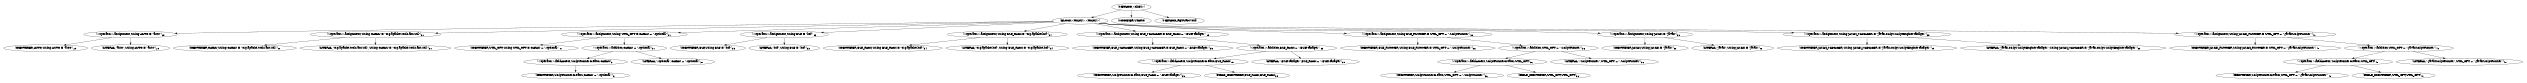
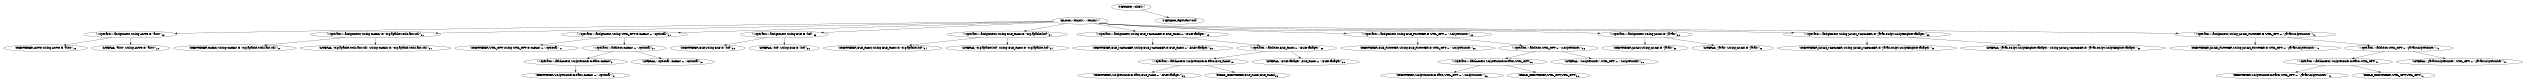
  digraph {
    n1 [label=<(METHOD,&lt;clinit&gt;)>]
    n2 [label=<(BLOCK,&lt;empty&gt;,&lt;empty&gt;)>]
-   n3 [label=<(MODIFIER,STATIC)>]
    n4 [label=<(METHOD_RETURN,void)>]
    n5 [label=<(&lt;operator&gt;.assignment,String AUTO = &quot;auto&quot;)<SUB>29</SUB>>]
    n6 [label=<(&lt;operator&gt;.assignment,String OATAU = &quot;org.apache.tools.ant.util&quot;)<SUB>30</SUB>>]
    n7 [label=<(&lt;operator&gt;.assignment,String UTIL_OPT = OATAU + &quot;.optional&quot;)<SUB>31</SUB>>]
    n8 [label=<(&lt;operator&gt;.assignment,String BSF = &quot;bsf&quot;)<SUB>33</SUB>>]
    n9 [label=<(&lt;operator&gt;.assignment,String BSF_PACK = &quot;org.apache.bsf&quot;)<SUB>34</SUB>>]
    n10 [label=<(&lt;operator&gt;.assignment,String BSF_MANAGER = BSF_PACK + &quot;.BSFManager&quot;)<SUB>35</SUB>>]
    n11 [label=<(&lt;operator&gt;.assignment,String BSF_RUNNER = UTIL_OPT + &quot;.ScriptRunner&quot;)<SUB>36</SUB>>]
    n12 [label=<(&lt;operator&gt;.assignment,String JAVAX = &quot;javax&quot;)<SUB>38</SUB>>]
    n13 [label=<(&lt;operator&gt;.assignment,String JAVAX_MANAGER = &quot;javax.script.ScriptEngineManager&quot;)<SUB>39</SUB>>]
    n14 [label=<(&lt;operator&gt;.assignment,String JAVAX_RUNNER = UTIL_OPT + &quot;.JavaxScriptRunner&quot;)<SUB>40</SUB>>]
    n15 [label=<(IDENTIFIER,AUTO,String AUTO = &quot;auto&quot;)<SUB>29</SUB>>]
    n16 [label=<(LITERAL,&quot;auto&quot;,String AUTO = &quot;auto&quot;)<SUB>29</SUB>>]
    n17 [label=<(IDENTIFIER,OATAU,String OATAU = &quot;org.apache.tools.ant.util&quot;)<SUB>30</SUB>>]
    n18 [label=<(LITERAL,&quot;org.apache.tools.ant.util&quot;,String OATAU = &quot;org.apache.tools.ant.util&quot;)<SUB>30</SUB>>]
    n19 [label=<(IDENTIFIER,UTIL_OPT,String UTIL_OPT = OATAU + &quot;.optional&quot;)<SUB>31</SUB>>]
    n20 [label=<(&lt;operator&gt;.addition,OATAU + &quot;.optional&quot;)<SUB>31</SUB>>]
    n21 [label=<(IDENTIFIER,BSF,String BSF = &quot;bsf&quot;)<SUB>33</SUB>>]
    n22 [label=<(LITERAL,&quot;bsf&quot;,String BSF = &quot;bsf&quot;)<SUB>33</SUB>>]
    n23 [label=<(IDENTIFIER,BSF_PACK,String BSF_PACK = &quot;org.apache.bsf&quot;)<SUB>34</SUB>>]
    n24 [label=<(LITERAL,&quot;org.apache.bsf&quot;,String BSF_PACK = &quot;org.apache.bsf&quot;)<SUB>34</SUB>>]
    n25 [label=<(IDENTIFIER,BSF_MANAGER,String BSF_MANAGER = BSF_PACK + &quot;.BSFManager&quot;)<SUB>35</SUB>>]
    n26 [label=<(&lt;operator&gt;.addition,BSF_PACK + &quot;.BSFManager&quot;)<SUB>35</SUB>>]
    n27 [label=<(IDENTIFIER,BSF_RUNNER,String BSF_RUNNER = UTIL_OPT + &quot;.ScriptRunner&quot;)<SUB>36</SUB>>]
    n28 [label=<(&lt;operator&gt;.addition,UTIL_OPT + &quot;.ScriptRunner&quot;)<SUB>36</SUB>>]
    n29 [label=<(IDENTIFIER,JAVAX,String JAVAX = &quot;javax&quot;)<SUB>38</SUB>>]
    n30 [label=<(LITERAL,&quot;javax&quot;,String JAVAX = &quot;javax&quot;)<SUB>38</SUB>>]
    n31 [label=<(IDENTIFIER,JAVAX_MANAGER,String JAVAX_MANAGER = &quot;javax.script.ScriptEngineManager&quot;)<SUB>39</SUB>>]
    n32 [label=<(LITERAL,&quot;javax.script.ScriptEngineManager&quot;,String JAVAX_MANAGER = &quot;javax.script.ScriptEngineManager&quot;)<SUB>39</SUB>>]
    n33 [label=<(IDENTIFIER,JAVAX_RUNNER,String JAVAX_RUNNER = UTIL_OPT + &quot;.JavaxScriptRunner&quot;)<SUB>40</SUB>>]
    n34 [label=<(&lt;operator&gt;.addition,UTIL_OPT + &quot;.JavaxScriptRunner&quot;)<SUB>40</SUB>>]
    n35 [label=<(&lt;operator&gt;.fieldAccess,ScriptRunnerCreator.OATAU)<SUB>31</SUB>>]
    n36 [label=<(LITERAL,&quot;.optional&quot;,OATAU + &quot;.optional&quot;)<SUB>31</SUB>>]
    n37 [label=<(IDENTIFIER,ScriptRunnerCreator,OATAU + &quot;.optional&quot;)<SUB>31</SUB>>]
    n38 [label=<(&lt;operator&gt;.fieldAccess,ScriptRunnerCreator.BSF_PACK)<SUB>75</SUB>>]
    n39 [label=<(LITERAL,&quot;.BSFManager&quot;,BSF_PACK + &quot;.BSFManager&quot;)<SUB>35</SUB>>]
    n40 [label=<(IDENTIFIER,ScriptRunnerCreator,BSF_PACK + &quot;.BSFManager&quot;)<SUB>35</SUB>>]
    n41 [label=<(FIELD_IDENTIFIER,BSF_PACK,BSF_PACK)<SUB>35</SUB>>]
    n42 [label=<(&lt;operator&gt;.fieldAccess,ScriptRunnerCreator.UTIL_OPT)<SUB>36</SUB>>]
    n43 [label=<(LITERAL,&quot;.ScriptRunner&quot;,UTIL_OPT + &quot;.ScriptRunner&quot;)<SUB>36</SUB>>]
    n44 [label=<(IDENTIFIER,ScriptRunnerCreator,UTIL_OPT + &quot;.ScriptRunner&quot;)<SUB>36</SUB>>]
    n45 [label=<(FIELD_IDENTIFIER,UTIL_OPT,UTIL_OPT)<SUB>36</SUB>>]
    n46 [label=<(&lt;operator&gt;.fieldAccess,ScriptRunnerCreator.UTIL_OPT)<SUB>40</SUB>>]
    n47 [label=<(LITERAL,&quot;.JavaxScriptRunner&quot;,UTIL_OPT + &quot;.JavaxScriptRunner&quot;)<SUB>40</SUB>>]
    n48 [label=<(IDENTIFIER,ScriptRunnerCreator,UTIL_OPT + &quot;.JavaxScriptRunner&quot;)<SUB>40</SUB>>]
    n49 [label=<(FIELD_IDENTIFIER,UTIL_OPT,UTIL_OPT)<SUB>40</SUB>>]
-   n1 -> n2
-   n1 -> n3
    n1 -> n4
    n2 -> n5
    n2 -> n6
    n2 -> n7
    n2 -> n8
    n2 -> n9
    n2 -> n10
    n2 -> n11
    n2 -> n12
    n2 -> n13
    n2 -> n14
    n5 -> n15
    n5 -> n16
    n6 -> n17
    n6 -> n18
    n7 -> n19
    n7 -> n20
    n8 -> n21
    n8 -> n22
    n9 -> n23
    n9 -> n24
    n10 -> n25
    n10 -> n26
    n11 -> n27
    n11 -> n28
    n12 -> n29
    n12 -> n30
    n13 -> n31
    n13 -> n32
    n14 -> n33
    n14 -> n34
    n20 -> n35
    n20 -> n36
    n26 -> n38
    n26 -> n39
    n28 -> n42
    n28 -> n43
    n34 -> n46
    n34 -> n47
    n35 -> n37
    n38 -> n40
    n38 -> n41
    n42 -> n44
    n42 -> n45
    n46 -> n48
    n46 -> n49
  }
